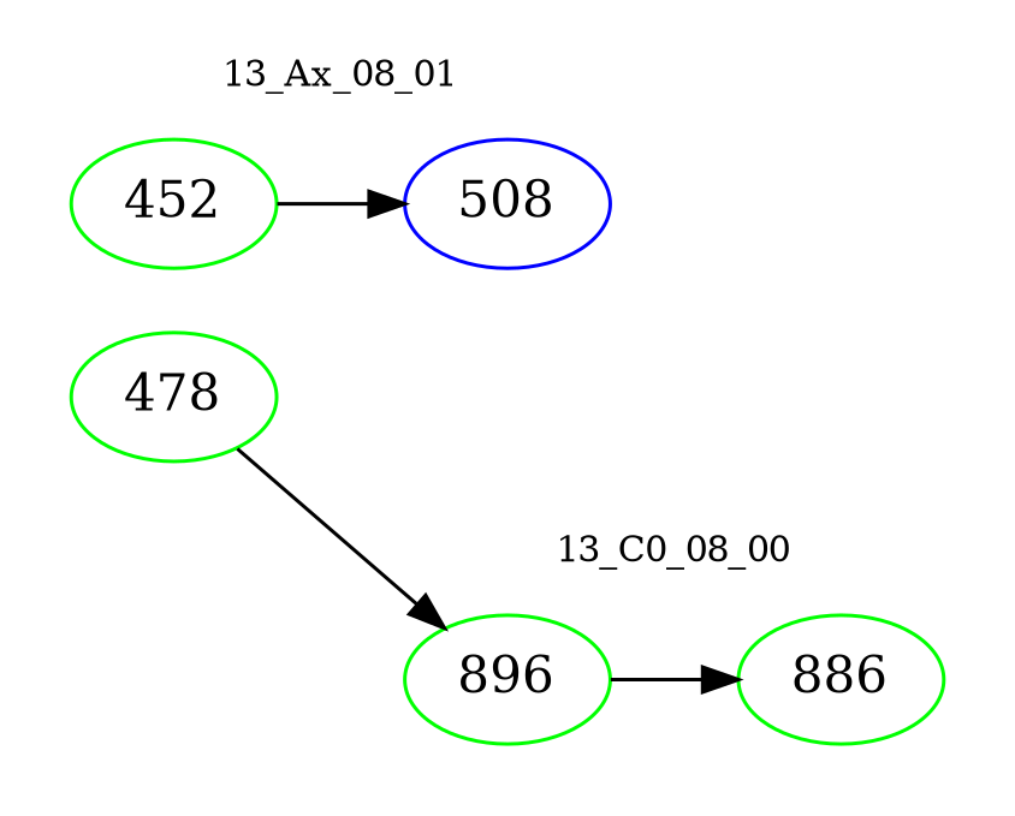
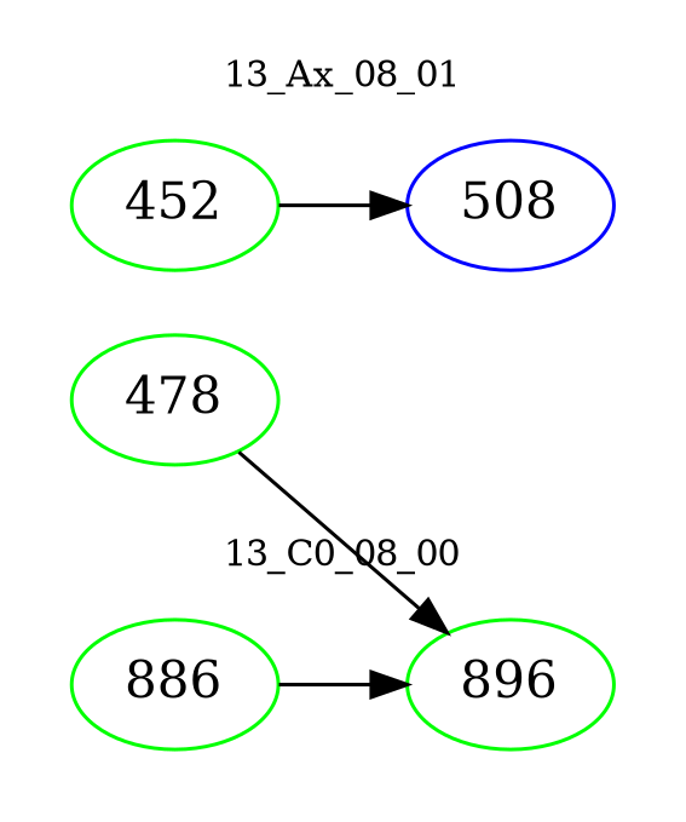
  digraph {
    rankdir=LR
    node [color=green]
    edge [color=black]
    n1 [label=478]
    n2 [label=452]
    n3 [color=blue label=508]
    n4 [label=896]
    n5 [label=886]
    subgraph cluster_1 {
      color=white
      fontsize=10
      label="13_Ax_08_01"
      n1
      n2
      n3
    }
    subgraph cluster_2 {
      color=white
      fontsize=10
      label="13_C0_08_00"
      n4
      n5
    }
    n1 -> n4
    n2 -> n3
-   n4 -> n5
+   n5 -> n4
  }
